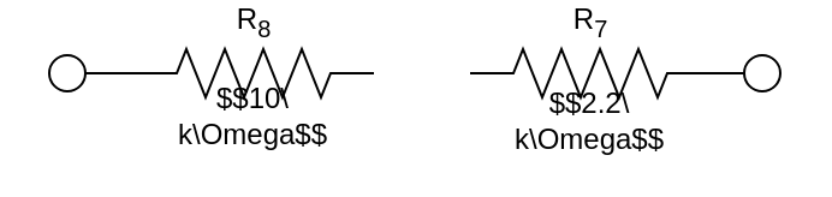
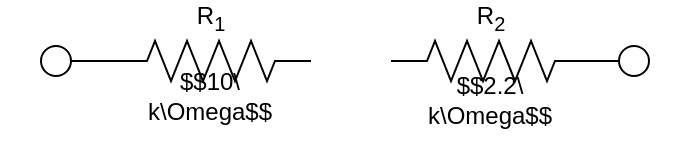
  <mxCell id="0" />
  <mxCell id="1" parent="0" />
  <mxCell id="2" value="$$10\ k\Omega$$" style="text;html=1;align=center;verticalAlign=middle;whiteSpace=wrap;rounded=0;" parent="1" vertex="1"><mxGeometry x="75" y="37.5" width="60" height="20" as="geometry" /></mxCell>
  <mxCell id="3" style="edgeStyle=orthogonalEdgeStyle;shape=connector;rounded=0;orthogonalLoop=1;jettySize=auto;html=1;exitX=0;exitY=0.5;exitDx=0;exitDy=0;exitPerimeter=0;entryX=1;entryY=0.5;entryDx=0;entryDy=0;strokeColor=default;align=center;verticalAlign=middle;fontFamily=Helvetica;fontSize=11;fontColor=default;labelBackgroundColor=default;endArrow=none;endFill=0;" parent="1" source="4" target="8" edge="1"><mxGeometry relative="1" as="geometry" /></mxCell>
- <mxCell id="4" value="R&lt;sub&gt;8&lt;/sub&gt;" style="pointerEvents=1;verticalLabelPosition=top;shadow=0;dashed=0;align=center;html=1;verticalAlign=bottom;shape=mxgraph.electrical.resistors.resistor_2;labelPosition=center;" parent="1" vertex="1"><mxGeometry x="55" y="20" width="100" height="20" as="geometry" /></mxCell>
+ <mxCell id="4" value="R&lt;sub&gt;1&lt;/sub&gt;" style="pointerEvents=1;verticalLabelPosition=top;shadow=0;dashed=0;align=center;html=1;verticalAlign=bottom;shape=mxgraph.electrical.resistors.resistor_2;labelPosition=center;" parent="1" vertex="1"><mxGeometry x="55" y="20" width="100" height="20" as="geometry" /></mxCell>
  <mxCell id="5" style="edgeStyle=orthogonalEdgeStyle;shape=connector;rounded=0;orthogonalLoop=1;jettySize=auto;html=1;exitX=1;exitY=0.5;exitDx=0;exitDy=0;exitPerimeter=0;strokeColor=default;align=center;verticalAlign=middle;fontFamily=Helvetica;fontSize=11;fontColor=default;labelBackgroundColor=default;endArrow=none;endFill=0;entryX=0;entryY=0.5;entryDx=0;entryDy=0;" parent="1" source="6" target="9" edge="1"><mxGeometry relative="1" as="geometry"><mxPoint x="305" y="30" as="targetPoint" /></mxGeometry></mxCell>
- <mxCell id="6" value="R&lt;sub&gt;7&lt;/sub&gt;" style="pointerEvents=1;verticalLabelPosition=top;shadow=0;dashed=0;align=center;html=1;verticalAlign=bottom;shape=mxgraph.electrical.resistors.resistor_2;labelPosition=center;" parent="1" vertex="1"><mxGeometry x="195" y="20" width="100" height="20" as="geometry" /></mxCell>
+ <mxCell id="6" value="R&lt;sub&gt;2&lt;/sub&gt;" style="pointerEvents=1;verticalLabelPosition=top;shadow=0;dashed=0;align=center;html=1;verticalAlign=bottom;shape=mxgraph.electrical.resistors.resistor_2;labelPosition=center;" parent="1" vertex="1"><mxGeometry x="195" y="20" width="100" height="20" as="geometry" /></mxCell>
  <mxCell id="7" value="$$2.2\ k\Omega$$" style="text;html=1;align=center;verticalAlign=middle;whiteSpace=wrap;rounded=0;" parent="1" vertex="1"><mxGeometry x="215" y="40" width="60" height="20" as="geometry" /></mxCell>
  <mxCell id="8" value="" style="verticalLabelPosition=bottom;shadow=0;dashed=0;align=center;html=1;verticalAlign=top;strokeWidth=1;shape=ellipse;perimeter=ellipsePerimeter;fontFamily=Helvetica;fontSize=11;fontColor=default;labelBackgroundColor=default;" parent="1" vertex="1"><mxGeometry x="20" y="22.5" width="15" height="15" as="geometry" /></mxCell>
  <mxCell id="9" value="" style="verticalLabelPosition=bottom;shadow=0;dashed=0;align=center;html=1;verticalAlign=top;strokeWidth=1;shape=ellipse;perimeter=ellipsePerimeter;fontFamily=Helvetica;fontSize=11;fontColor=default;labelBackgroundColor=default;" parent="1" vertex="1"><mxGeometry x="309" y="22.5" width="15" height="15" as="geometry" /></mxCell>
